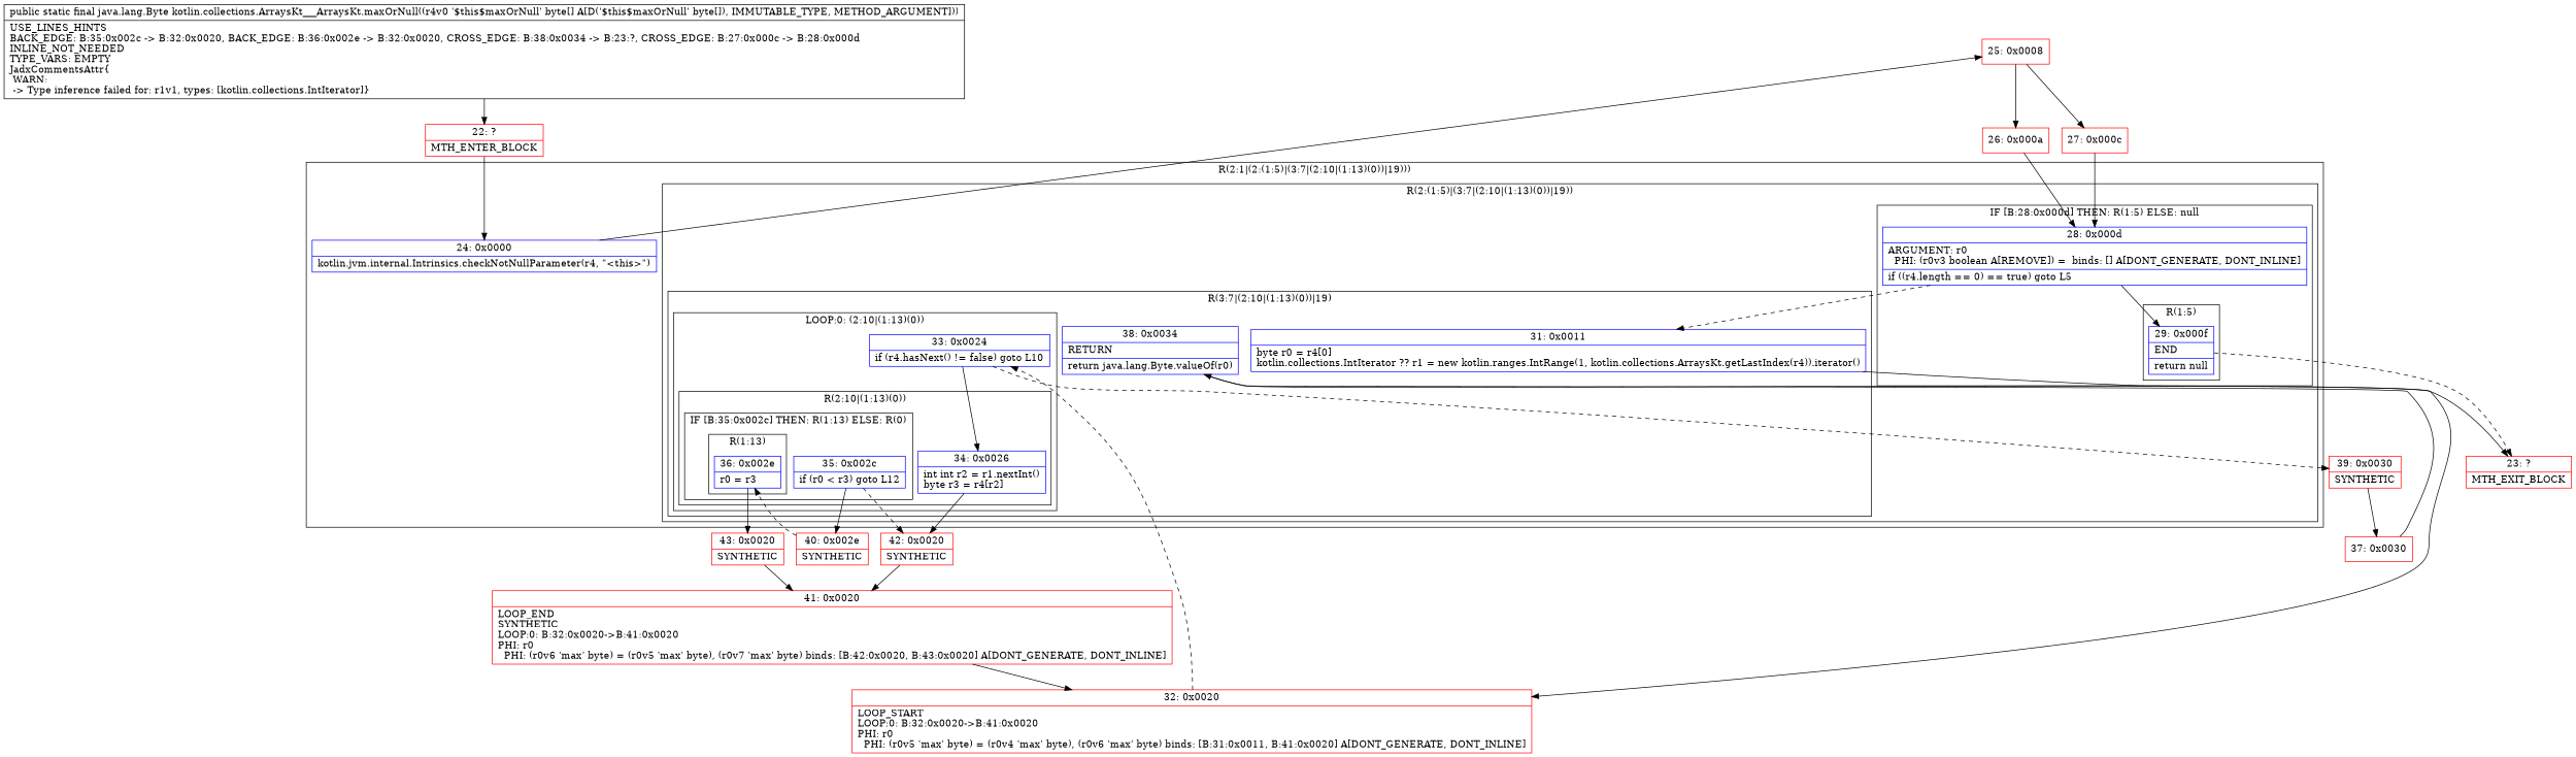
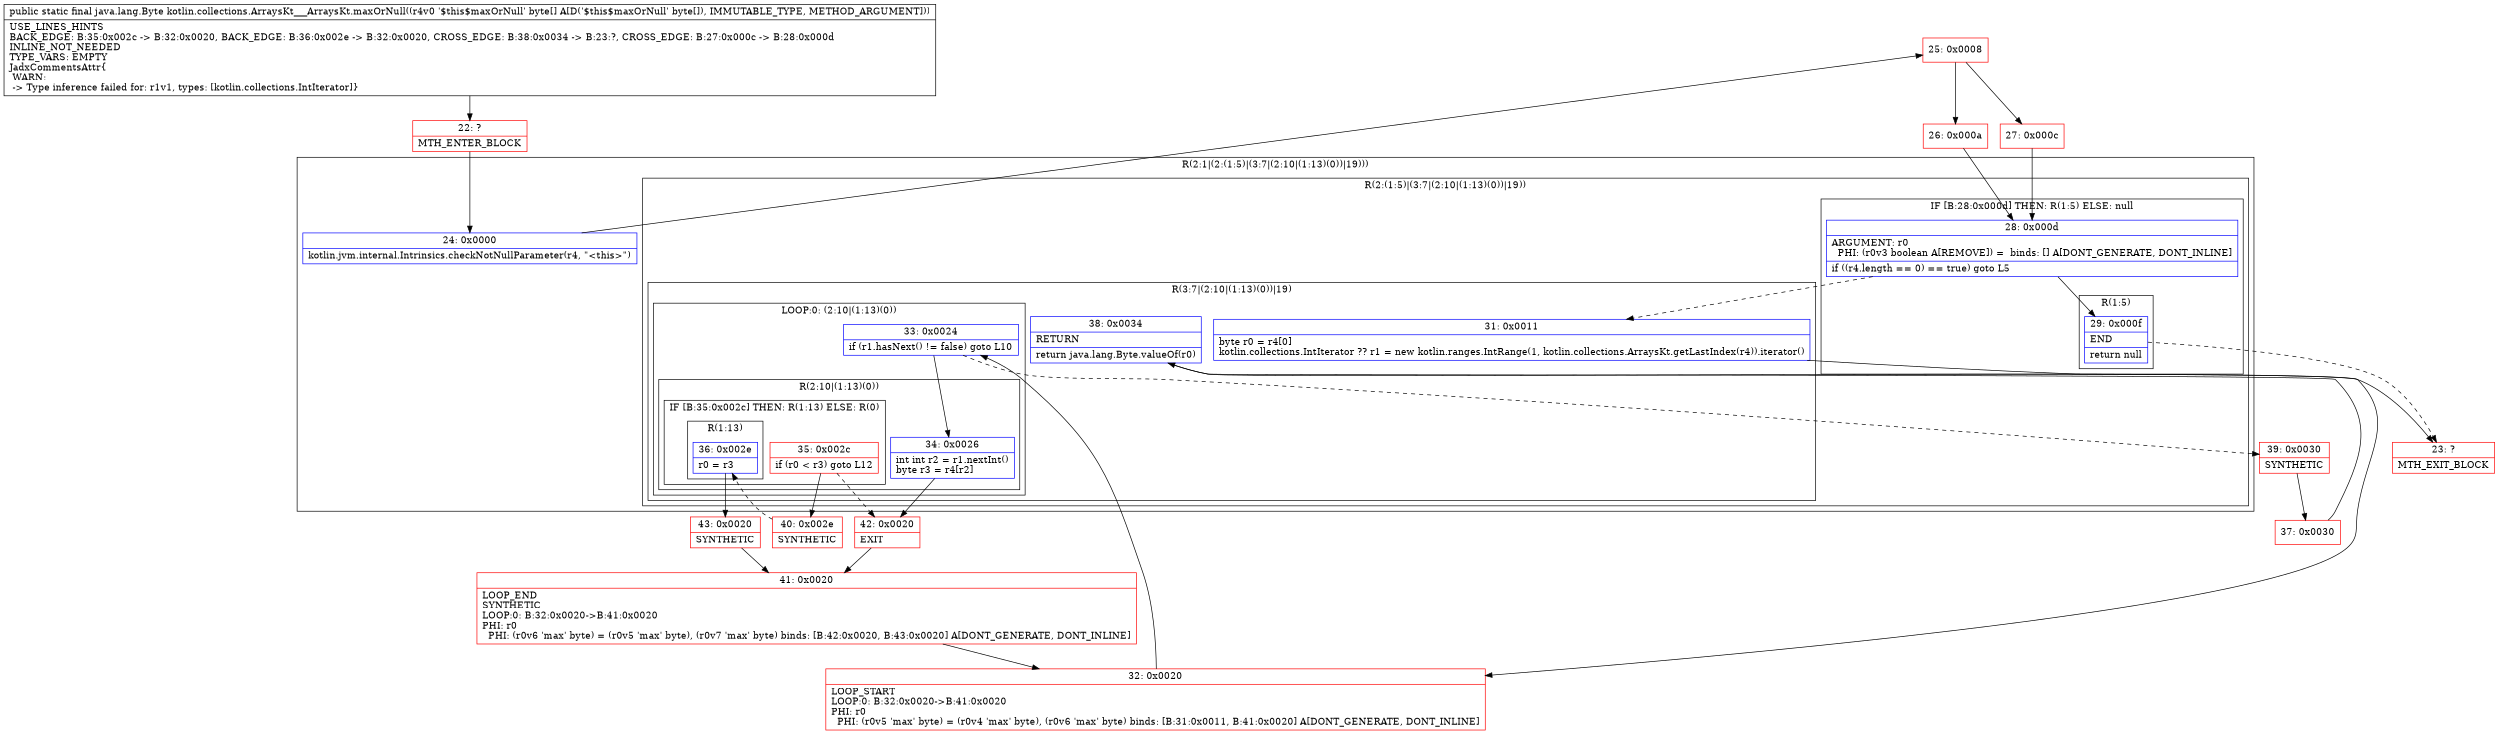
  digraph {
    node [color=red shape=record]
    n1 [color=blue label="{29\:\ 0x000f|END\l|return null\l}"]
    n2 [color=blue label="{28\:\ 0x000d|ARGUMENT: r0 \l  PHI: (r0v3 boolean A[REMOVE]) =  binds: [] A[DONT_GENERATE, DONT_INLINE]\l|if ((r4.length == 0) == true) goto L5\l}"]
    n3 [color=blue label="{36\:\ 0x002e|r0 = r3\l}"]
-   n4 [color=blue label="{35\:\ 0x002c|if (r0 \< r3) goto L12\l}"]
+   n4 [label="{35\:\ 0x002c|if (r0 \< r3) goto L12\l}"]
    n5 [color=blue label="{34\:\ 0x0026|int int r2 = r1.nextInt()\lbyte r3 = r4[r2]\l}"]
-   n6 [color=blue label="{33\:\ 0x0024|if (r4.hasNext() != false) goto L10\l}"]
+   n6 [color=blue label="{33\:\ 0x0024|if (r1.hasNext() != false) goto L10\l}"]
    n7 [color=blue label="{31\:\ 0x0011|byte r0 = r4[0]\lkotlin.collections.IntIterator ?? r1 = new kotlin.ranges.IntRange(1, kotlin.collections.ArraysKt.getLastIndex(r4)).iterator()\l}"]
    n8 [color=blue label="{38\:\ 0x0034|RETURN\l|return java.lang.Byte.valueOf(r0)\l}"]
    n9 [color=blue label="{24\:\ 0x0000|kotlin.jvm.internal.Intrinsics.checkNotNullParameter(r4, \"\<this\>\")\l}"]
    n10 [label="{23\:\ ?|MTH_EXIT_BLOCK\l}"]
    n11 [label="{43\:\ 0x0020|SYNTHETIC\l}"]
    n12 [label="{40\:\ 0x002e|SYNTHETIC\l}"]
-   n13 [label="{42\:\ 0x0020|SYNTHETIC\l}"]
+   n13 [label="{42\:\ 0x0020|EXIT\l}"]
    n14 [label="{39\:\ 0x0030|SYNTHETIC\l}"]
    n15 [label="{32\:\ 0x0020|LOOP_START\lLOOP:0: B:32:0x0020\-\>B:41:0x0020\lPHI: r0 \l  PHI: (r0v5 'max' byte) = (r0v4 'max' byte), (r0v6 'max' byte) binds: [B:31:0x0011, B:41:0x0020] A[DONT_GENERATE, DONT_INLINE]\l}"]
    n16 [label="{25\:\ 0x0008}"]
    n17 [label="{26\:\ 0x000a}"]
    n18 [label="{27\:\ 0x000c}"]
    n19 [label="{37\:\ 0x0030}"]
    n20 [label="{41\:\ 0x0020|LOOP_END\lSYNTHETIC\lLOOP:0: B:32:0x0020\-\>B:41:0x0020\lPHI: r0 \l  PHI: (r0v6 'max' byte) = (r0v5 'max' byte), (r0v7 'max' byte) binds: [B:42:0x0020, B:43:0x0020] A[DONT_GENERATE, DONT_INLINE]\l}"]
    n21 [label="{22\:\ ?|MTH_ENTER_BLOCK\l}"]
    n22 [label="{public static final java.lang.Byte kotlin.collections.ArraysKt___ArraysKt.maxOrNull((r4v0 '$this$maxOrNull' byte[] A[D('$this$maxOrNull' byte[]), IMMUTABLE_TYPE, METHOD_ARGUMENT]))  | USE_LINES_HINTS\lBACK_EDGE: B:35:0x002c \-\> B:32:0x0020, BACK_EDGE: B:36:0x002e \-\> B:32:0x0020, CROSS_EDGE: B:38:0x0034 \-\> B:23:?, CROSS_EDGE: B:27:0x000c \-\> B:28:0x000d\lINLINE_NOT_NEEDED\lTYPE_VARS: EMPTY\lJadxCommentsAttr\{\l WARN: \l \-\> Type inference failed for: r1v1, types: [kotlin.collections.IntIterator]\}\l}" color=""]
    subgraph cluster_1 {
      label="R(2:1|(2:(1:5)|(3:7|(2:10|(1:13)(0))|19)))"
      n9
      subgraph cluster_2 {
        label="R(2:(1:5)|(3:7|(2:10|(1:13)(0))|19))"
        subgraph cluster_3 {
          label="IF [B:28:0x000d] THEN: R(1:5) ELSE: null"
          n2
          subgraph cluster_4 {
            label="R(1:5)"
            n1
          }
        }
        subgraph cluster_5 {
          label="R(3:7|(2:10|(1:13)(0))|19)"
          n7
          n8
          subgraph cluster_6 {
            label="LOOP:0: (2:10|(1:13)(0))"
            n6
            subgraph cluster_7 {
              label="R(2:10|(1:13)(0))"
              n5
              subgraph cluster_8 {
                label="IF [B:35:0x002c] THEN: R(1:13) ELSE: R(0)"
                n4
                subgraph cluster_9 {
                  label="R(1:13)"
                  n3
                }
                subgraph cluster_10 {
                  label="R(0)"
                }
              }
            }
          }
        }
      }
    }
    n1 -> n10 [style=dashed]
    n2 -> n1
    n2 -> n7 [style=dashed]
    n3 -> n11
    n4 -> n12
    n4 -> n13 [style=dashed]
    n5 -> n13
    n6 -> n5
    n6 -> n14 [style=dashed]
    n7 -> n15
    n8 -> n10
    n9 -> n16
    n11 -> n20
    n12 -> n3 [style=dashed]
    n13 -> n20
    n14 -> n19
-   n15 -> n6 [style=dashed]
+   n15 -> n6
    n16 -> n17
    n16 -> n18
    n17 -> n2
    n18 -> n2
    n19 -> n8
    n20 -> n15
    n21 -> n9
    n22 -> n21
  }
